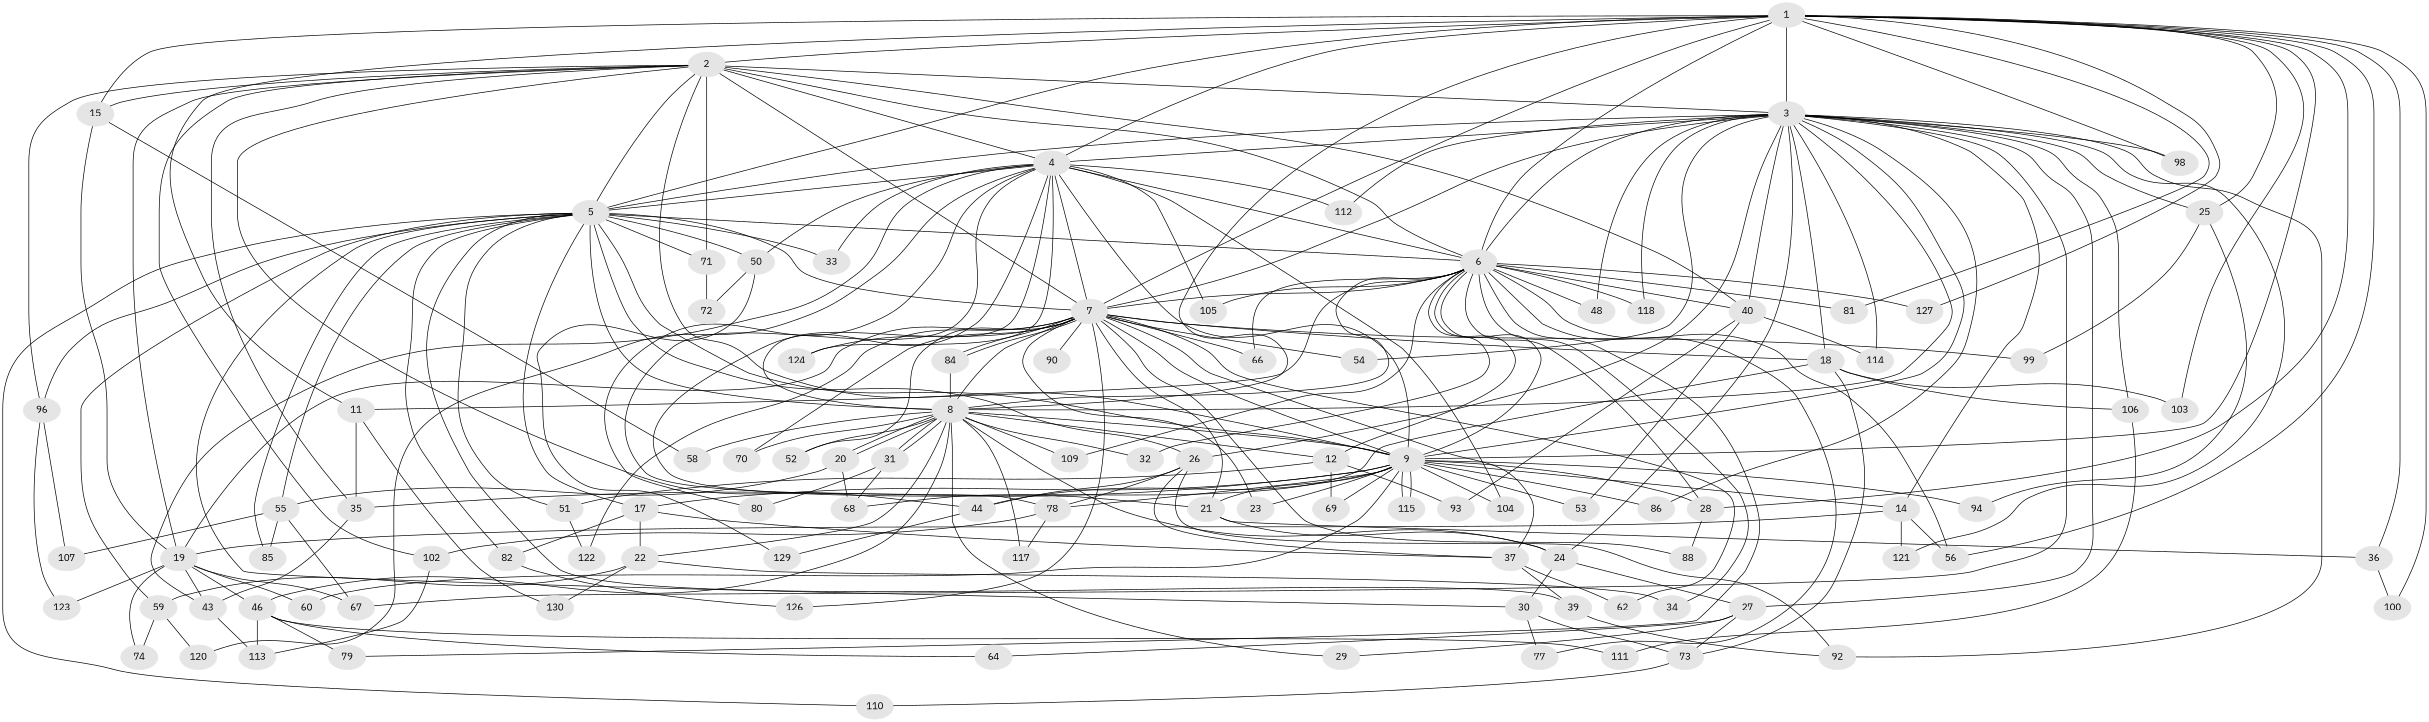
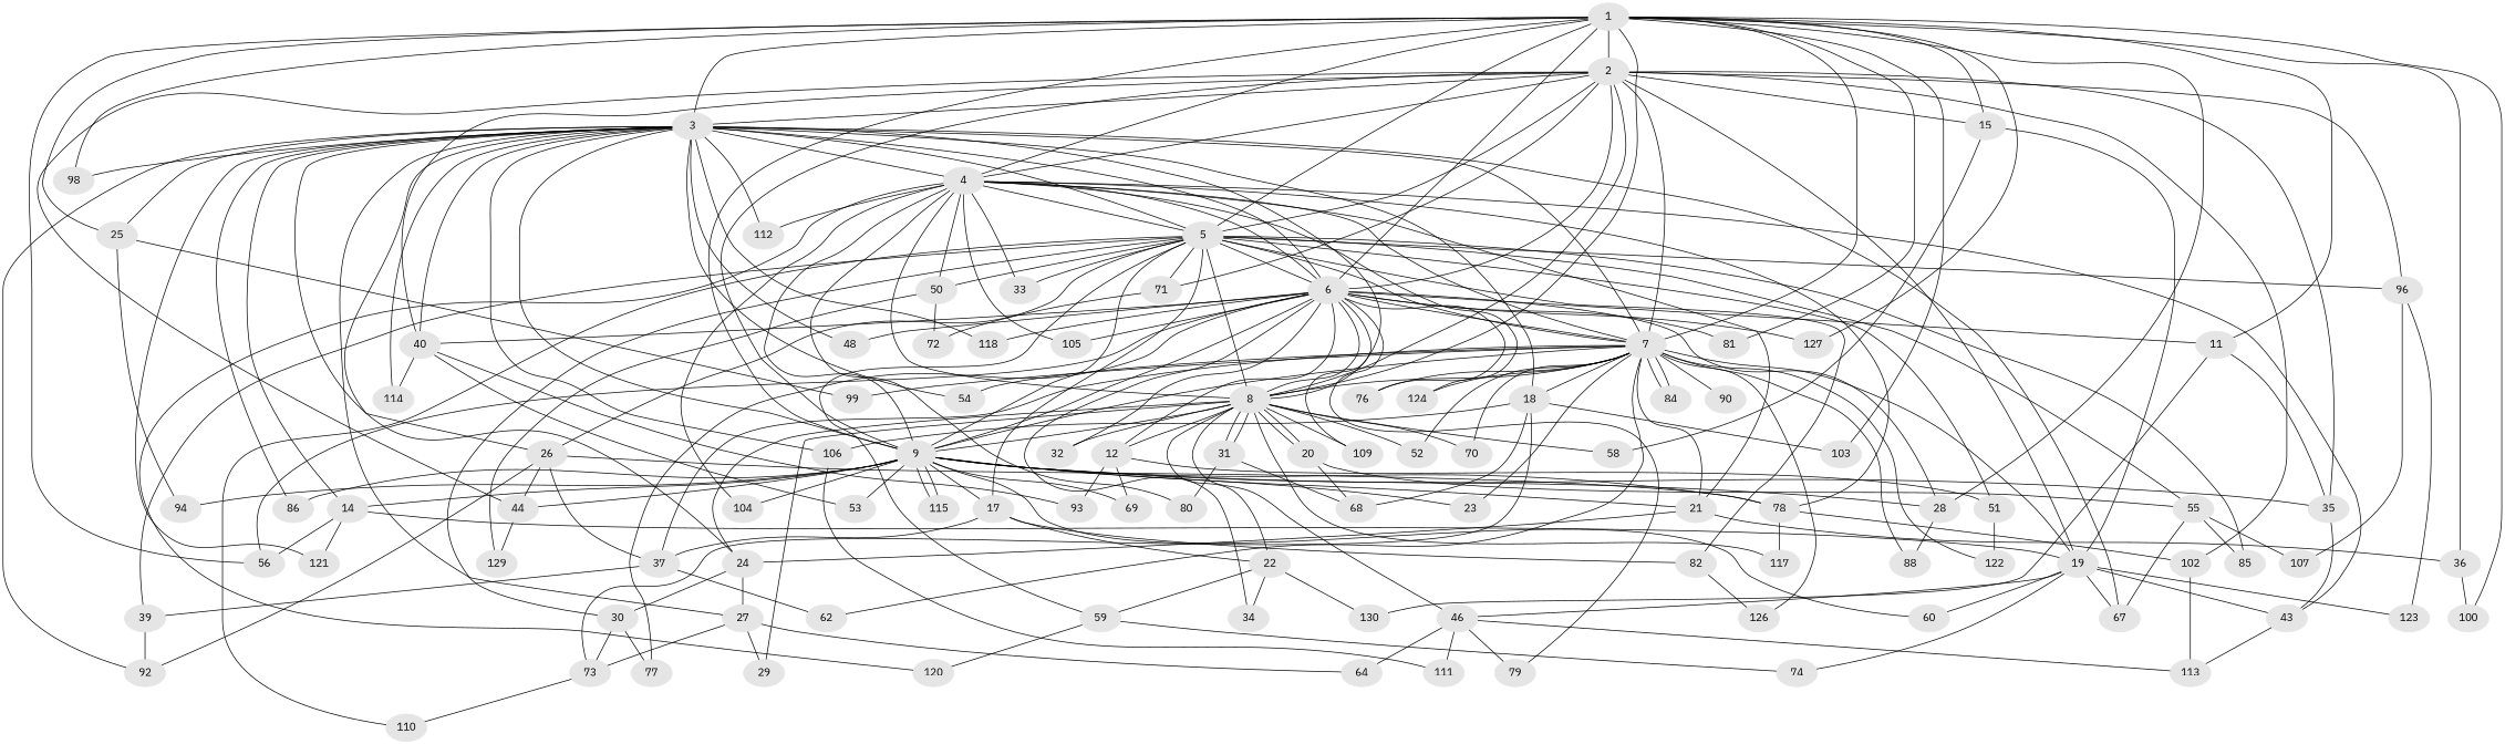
  graph {
    fontname="IBM Plex Sans"
    node [color=gray90 fontname="IBM Plex Sans" style=filled]
    edge [fontname="IBM Plex Sans"]
    1 [super="+47"]
    2 [super="+45"]
    3 [super="+10"]
    4 [super="+97"]
    5 [super="+87"]
    6 [super="+65"]
    7 [super="+16"]
    8 [super="+13"]
    9 [super="+91"]
    11
    15
    25
    28
    36 [super="+41"]
    56 [super="+95"]
    81
    98
    100
    103
    127
    19 [super="+38"]
    35 [super="+42"]
    40 [super="+101"]
    44
    71
    96
    102
    14 [super="+119"]
    18 [super="+75"]
    24 [super="+89"]
    26 [super="+49"]
    27
    48
    54
    67
    86
    92 [super="+108"]
    106
    112
    114
    118
    121
    21 [super="+57"]
    33
    43 [super="+63"]
    50
    78
    80
    104
    105
    120
    124
    17 [super="+76"]
    30
    39
    51
    55 [super="+83"]
    59
    82
    85
    110
    12
    32
    34
-   66
+   66 [label=76]
    77
    79
    109
    23
    37 [super="+61"]
    52
    62
    70
    84
    88
    90
    99
    122
    126
    20
    22
    29
    31 [super="+116"]
    46
    58
    117
    53
    60
    69
    94
    115
    130
    74
    123
    93
    129
    72
    107
    113 [super="+128"]
    68
    73 [super="+125"]
    64
    111
    1 -- 2
    1 -- 3 [weight=2]
    1 -- 4 [weight=2]
    1 -- 5
    1 -- 6
    1 -- 7
    1 -- 8
    1 -- 9
    1 -- 11
    1 -- 15
    1 -- 25
    1 -- 28
    1 -- 36
    1 -- 56
    1 -- 81
    1 -- 98
    1 -- 100
    1 -- 103
    1 -- 127
    2 -- 3 [weight=2]
    2 -- 4
    2 -- 5
    2 -- 6
    2 -- 7 [weight=2]
-   84 -- 8
+   2 -- 8
    2 -- 9
    2 -- 15
    2 -- 19
    2 -- 35
    2 -- 40
    2 -- 44
    2 -- 71
    2 -- 96
    2 -- 102
    3 -- 4 [weight=2]
    3 -- 5 [weight=2]
    3 -- 6 [weight=2]
    3 -- 7 [weight=2]
    3 -- 8 [weight=2]
    3 -- 9 [weight=2]
    3 -- 25
    3 -- 98
    3 -- 40
    3 -- 14
    3 -- 18
    3 -- 24
    3 -- 26
    3 -- 27
    3 -- 48
    3 -- 54
    3 -- 67
    3 -- 86
    3 -- 92
    3 -- 106
    3 -- 112
    3 -- 114
    3 -- 118
    3 -- 121
    4 -- 5
    4 -- 6
    4 -- 7
    4 -- 8
    4 -- 9
    4 -- 112
    4 -- 21
    4 -- 33
    4 -- 43
    4 -- 50
    4 -- 78
    4 -- 80
    4 -- 104
    4 -- 105
    4 -- 120
    4 -- 124
    5 -- 6
    5 -- 7
    5 -- 8 [weight=3]
    5 -- 9
    5 -- 71
    5 -- 96
    5 -- 26
    5 -- 33
    5 -- 50
    5 -- 17
    5 -- 30
    5 -- 39
    5 -- 51
    5 -- 55
    5 -- 59
    5 -- 82
    5 -- 85
    5 -- 110
    6 -- 7 [weight=2]
    6 -- 8
    6 -- 9 [weight=2]
    6 -- 11
    6 -- 28
    6 -- 56
    6 -- 81
    6 -- 127
    6 -- 40
    6 -- 48
    6 -- 118
    6 -- 105
    6 -- 12
    6 -- 32
    6 -- 34
    6 -- 66
    6 -- 77
    6 -- 79
    6 -- 109
    7 -- 8
    7 -- 9
    7 -- 19
    7 -- 18
    7 -- 54
    7 -- 21
    7 -- 124
    7 -- 66
    7 -- 23
    7 -- 37
    7 -- 52
    7 -- 62
    7 -- 70
    7 -- 84
    7 -- 84
    7 -- 88
    7 -- 90 [weight=2]
    7 -- 99
    7 -- 122
    7 -- 126
    8 -- 9
    8 -- 24
    8 -- 12
    8 -- 32
    8 -- 109
    8 -- 52
    8 -- 70
    8 -- 20
    8 -- 20
    8 -- 22
    8 -- 29
    8 -- 31 [weight=2]
    8 -- 31
    8 -- 46
    8 -- 58
    8 -- 117
    9 -- 28
    9 -- 35
    9 -- 44
    9 -- 14
    9 -- 86
    9 -- 21
    9 -- 78
    9 -- 104
    9 -- 17
    9 -- 23
    9 -- 53
    9 -- 60
    9 -- 69
    9 -- 94
    9 -- 115
    9 -- 115
    11 -- 35
    11 -- 130
    15 -- 19
    15 -- 58
    25 -- 99
    25 -- 94
    28 -- 88
    36 -- 100
    19 -- 67
    19 -- 43
    19 -- 46
    19 -- 60
    19 -- 74
    19 -- 123
    35 -- 43
    40 -- 114
    40 -- 53
    40 -- 93
    44 -- 129
    71 -- 72
    96 -- 123
    96 -- 107
    102 -- 113
    14 -- 56
    14 -- 19
    14 -- 121
    18 -- 103
    18 -- 106
    18 -- 68
    18 -- 73
    24 -- 27
    24 -- 30
    26 -- 44
    26 -- 92
    26 -- 78
    26 -- 37
    27 -- 29
    27 -- 73
    27 -- 64
    106 -- 111
    21 -- 36 [weight=2]
    21 -- 24
    43 -- 113
    50 -- 129
    50 -- 72
    78 -- 102
    78 -- 117
    17 -- 82
    17 -- 37
    17 -- 22
    30 -- 77
    30 -- 73
    39 -- 92
    51 -- 122
    55 -- 67
    55 -- 85
    55 -- 107
    59 -- 120
    59 -- 74
    82 -- 126
    12 -- 51
    12 -- 69
    12 -- 93
    37 -- 39
    37 -- 62
    20 -- 55
    20 -- 68
    22 -- 59
    22 -- 34
    22 -- 130
    31 -- 80
    31 -- 68
    46 -- 79
    46 -- 113
    46 -- 64
    46 -- 111
    73 -- 110
  }
